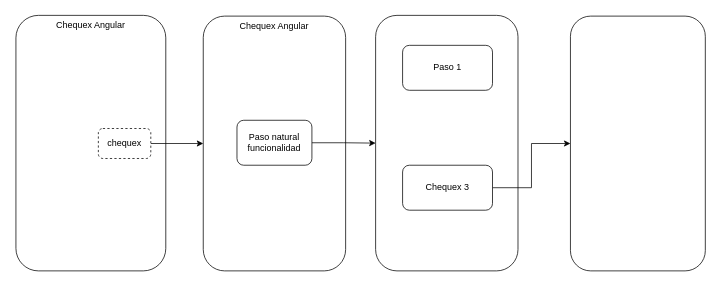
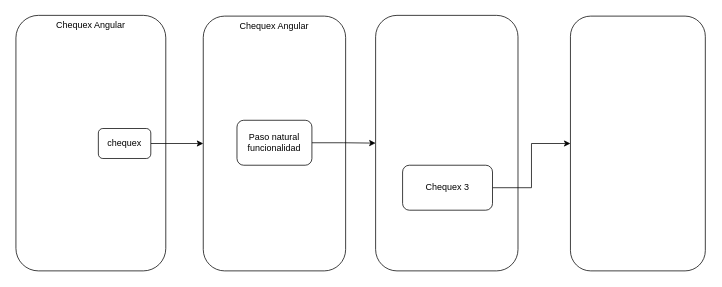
  <mxCell id="0" />
  <mxCell id="1" parent="0" />
  <mxCell id="2" value="Chequex Angular" style="rounded=1;whiteSpace=wrap;html=1;verticalAlign=top;" parent="1" vertex="1"><mxGeometry x="20" y="20" width="200" height="341" as="geometry" /></mxCell>
  <mxCell id="3" value="" style="edgeStyle=orthogonalEdgeStyle;rounded=0;orthogonalLoop=1;jettySize=auto;html=1;" parent="1" source="4" target="5" edge="1"><mxGeometry relative="1" as="geometry" /></mxCell>
- <mxCell id="4" value="chequex" style="rounded=1;whiteSpace=wrap;html=1;dashed=1;" parent="1" vertex="1"><mxGeometry x="130" y="171" width="70" height="40" as="geometry" /></mxCell>
+ <mxCell id="4" value="chequex" style="rounded=1;whiteSpace=wrap;html=1;" parent="1" vertex="1"><mxGeometry x="130" y="171" width="70" height="40" as="geometry" /></mxCell>
  <mxCell id="5" value="Chequex Angular" style="rounded=1;whiteSpace=wrap;html=1;verticalAlign=top;" parent="1" vertex="1"><mxGeometry x="270" y="21" width="190" height="340" as="geometry" /></mxCell>
  <mxCell id="6" value="" style="edgeStyle=orthogonalEdgeStyle;rounded=0;orthogonalLoop=1;jettySize=auto;html=1;" parent="1" source="7" target="8" edge="1"><mxGeometry relative="1" as="geometry" /></mxCell>
  <mxCell id="7" value="Paso natural&lt;br&gt;funcionalidad" style="rounded=1;whiteSpace=wrap;html=1;" parent="1" vertex="1"><mxGeometry x="315" y="160" width="100" height="60" as="geometry" /></mxCell>
  <mxCell id="8" value="" style="rounded=1;whiteSpace=wrap;html=1;" parent="1" vertex="1"><mxGeometry x="500" y="20" width="190" height="341" as="geometry" /></mxCell>
- <mxCell id="9" value="Paso 1" style="rounded=1;whiteSpace=wrap;html=1;" parent="1" vertex="1"><mxGeometry x="536" y="60" width="120" height="60" as="geometry" /></mxCell>
  <mxCell id="10" style="edgeStyle=orthogonalEdgeStyle;rounded=0;orthogonalLoop=1;jettySize=auto;html=1;exitX=1;exitY=0.5;exitDx=0;exitDy=0;entryX=0;entryY=0.5;entryDx=0;entryDy=0;" parent="1" source="11" target="12" edge="1"><mxGeometry relative="1" as="geometry" /></mxCell>
  <mxCell id="11" value="Chequex 3" style="rounded=1;whiteSpace=wrap;html=1;" parent="1" vertex="1"><mxGeometry x="536" y="220" width="120" height="60" as="geometry" /></mxCell>
  <mxCell id="12" value="" style="rounded=1;whiteSpace=wrap;html=1;" parent="1" vertex="1"><mxGeometry x="760" y="21" width="180" height="340" as="geometry" /></mxCell>
  <mxCell id="13" value="" style="shape=image;html=1;verticalAlign=top;verticalLabelPosition=bottom;labelBackgroundColor=#ffffff;imageAspect=0;aspect=fixed;image=https://cdn1.iconfinder.com/data/icons/100-basic-for-user-interface/32/68-qr_code-128.png" parent="1" vertex="1"><mxGeometry x="786" y="122" width="128" height="128" as="geometry" /></mxCell>
